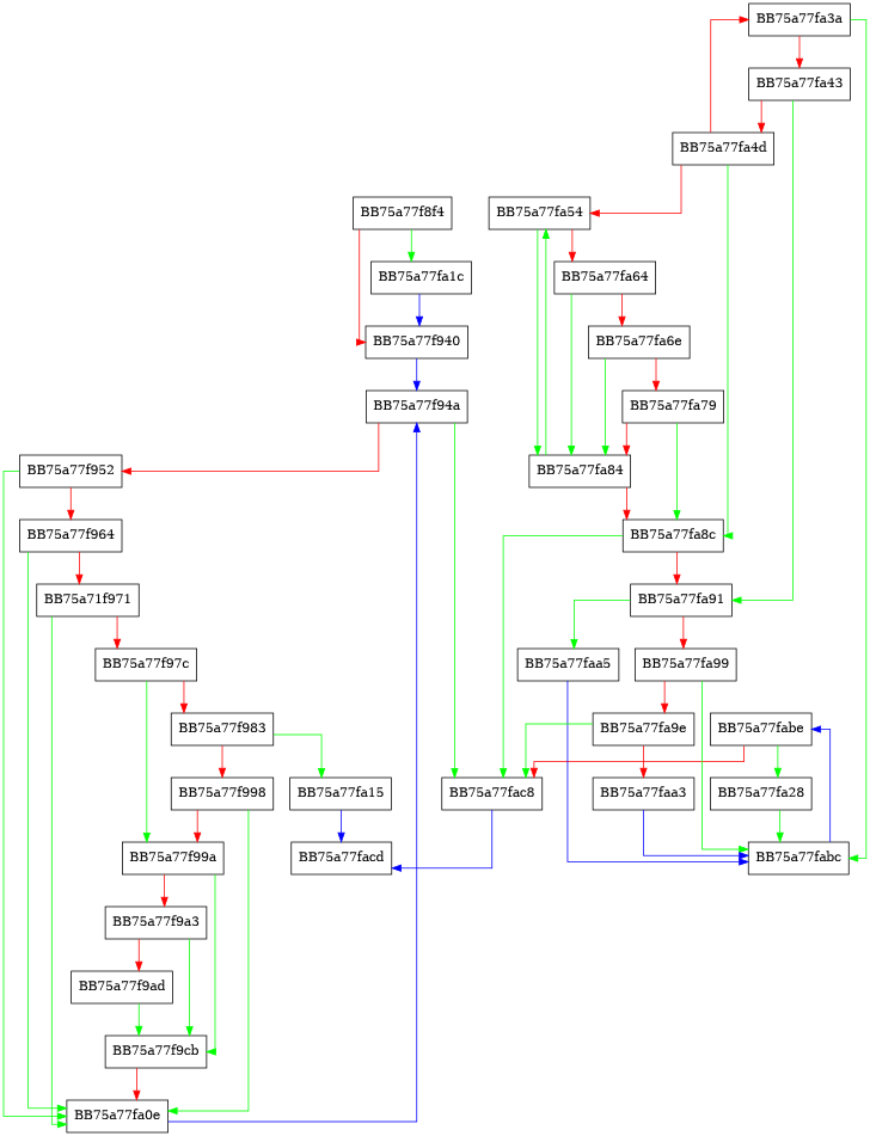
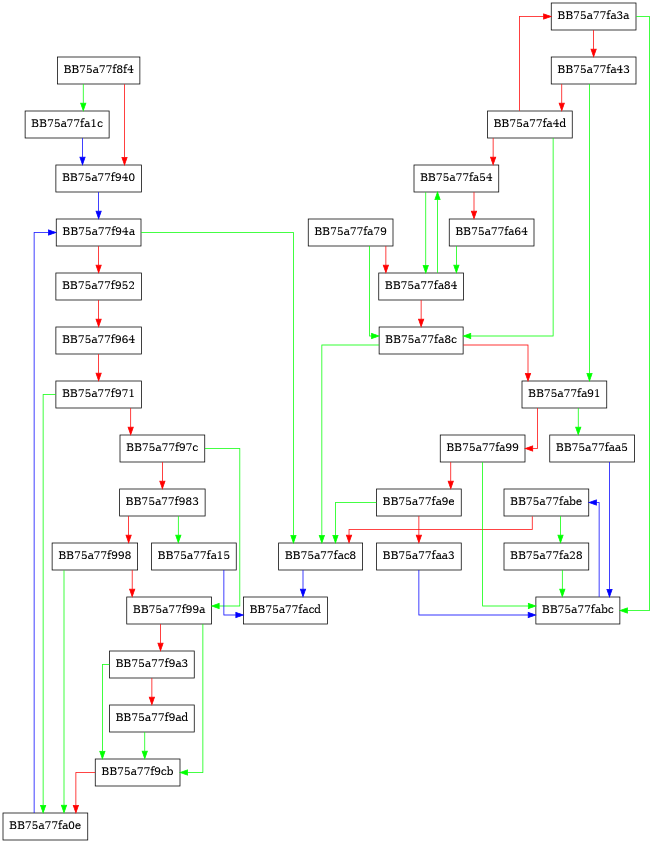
  digraph {
    splines=ortho
    node [shape=box]
    edge [color=green]
    BB75a77f8f4
    BB75a77fa1c
    BB75a77f940
    BB75a77f94a
    BB75a77fabe
    BB75a77fac8
    BB75a77fa28
    BB75a77f952
    BB75a77facd
    BB75a77fa0e
    BB75a77f964
-   BB75a77f971 [label=BB75a71f971]
+   BB75a77f971
    BB75a77f97c
    BB75a77f99a
    BB75a77f983
    BB75a77f9cb
    BB75a77f9a3
    BB75a77fa15
    BB75a77f998
    BB75a77f9ad
    BB75a77fabc
    BB75a77fa3a
    BB75a77fa43
    BB75a77fa91
    BB75a77fa4d
    BB75a77faa5
    BB75a77fa99
    BB75a77fa8c
    BB75a77fa54
    BB75a77fa9e
    BB75a77fa84
    BB75a77fa64
-   BB75a77fa6e
    BB75a77fa79
    BB75a77faa3
    BB75a77f8f4 -> BB75a77fa1c
    BB75a77f8f4 -> BB75a77f940 [color=red]
    BB75a77fa1c -> BB75a77f940 [color=blue]
    BB75a77f940 -> BB75a77f94a [color=blue]
    BB75a77f94a -> BB75a77fac8
    BB75a77f94a -> BB75a77f952 [color=red]
    BB75a77fabe -> BB75a77fac8 [color=red]
    BB75a77fabe -> BB75a77fa28
    BB75a77fac8 -> BB75a77facd [color=blue]
    BB75a77fa28 -> BB75a77fabc
-   BB75a77f952 -> BB75a77fa0e
    BB75a77f952 -> BB75a77f964 [color=red]
    BB75a77fa0e -> BB75a77f94a [color=blue]
-   BB75a77f964 -> BB75a77fa0e
    BB75a77f964 -> BB75a77f971 [color=red]
    BB75a77f971 -> BB75a77fa0e
    BB75a77f971 -> BB75a77f97c [color=red]
    BB75a77f97c -> BB75a77f99a
    BB75a77f97c -> BB75a77f983 [color=red]
    BB75a77f99a -> BB75a77f9cb
    BB75a77f99a -> BB75a77f9a3 [color=red]
    BB75a77f983 -> BB75a77fa15
    BB75a77f983 -> BB75a77f998 [color=red]
    BB75a77f9cb -> BB75a77fa0e [color=red]
    BB75a77f9a3 -> BB75a77f9cb
    BB75a77f9a3 -> BB75a77f9ad [color=red]
    BB75a77fa15 -> BB75a77facd [color=blue]
    BB75a77f998 -> BB75a77fa0e
    BB75a77f998 -> BB75a77f99a [color=red]
    BB75a77f9ad -> BB75a77f9cb
    BB75a77fabc -> BB75a77fabe [color=blue]
    BB75a77fa3a -> BB75a77fabc
    BB75a77fa3a -> BB75a77fa43 [color=red]
    BB75a77fa43 -> BB75a77fa91
    BB75a77fa43 -> BB75a77fa4d [color=red]
    BB75a77fa91 -> BB75a77faa5
    BB75a77fa91 -> BB75a77fa99 [color=red]
    BB75a77fa4d -> BB75a77fa3a [color=red]
    BB75a77fa4d -> BB75a77fa8c
    BB75a77fa4d -> BB75a77fa54 [color=red]
    BB75a77faa5 -> BB75a77fabc [color=blue]
    BB75a77fa99 -> BB75a77fabc
    BB75a77fa99 -> BB75a77fa9e [color=red]
    BB75a77fa8c -> BB75a77fac8
    BB75a77fa8c -> BB75a77fa91 [color=red]
    BB75a77fa54 -> BB75a77fa84
    BB75a77fa54 -> BB75a77fa64 [color=red]
    BB75a77fa9e -> BB75a77fac8
    BB75a77fa9e -> BB75a77faa3 [color=red]
    BB75a77fa84 -> BB75a77fa8c [color=red]
    BB75a77fa84 -> BB75a77fa54
    BB75a77fa64 -> BB75a77fa84
-   BB75a77fa64 -> BB75a77fa6e [color=red]
-   BB75a77fa6e -> BB75a77fa84
-   BB75a77fa6e -> BB75a77fa79 [color=red]
    BB75a77fa79 -> BB75a77fa8c
    BB75a77fa79 -> BB75a77fa84 [color=red]
    BB75a77faa3 -> BB75a77fabc [color=blue]
  }
